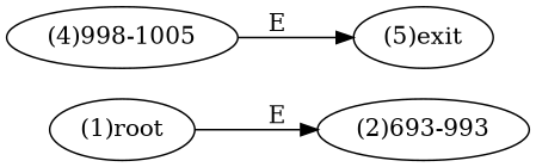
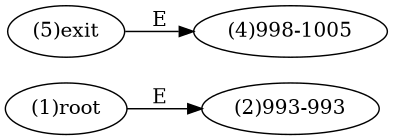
  digraph {
    rankdir=LR
    n1 [label="(1)root"]
-   n2 [label="(2)693-993"]
+   n2 [label="(2)993-993"]
    n3 [label="(4)998-1005"]
    n4 [label="(5)exit"]
    n1 -> n2 [label=E]
-   n3 -> n4 [label=E]
+   n4 -> n3 [label=E]
  }
